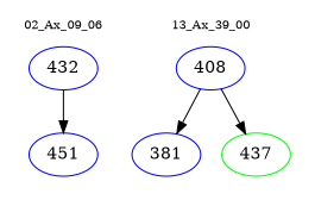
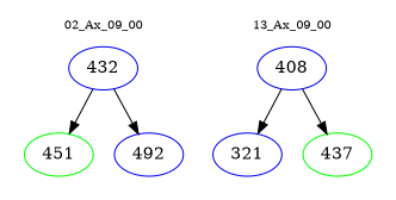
  digraph {
    node [color=blue]
    edge [color=black]
    n1 [label=432]
-   n2 [label=451]
+   n2 [color=green label=451]
+   n3 [label=492]
    n4 [label=408]
-   n5 [label=381]
+   n5 [label=321]
    n6 [color=green label=437]
    subgraph cluster_1 {
      color=white
      fontsize=10
-     label="02_Ax_09_06"
+     label="02_Ax_09_00"
      n1
      n2
+     n3
    }
    subgraph cluster_2 {
      color=white
      fontsize=10
-     label="13_Ax_39_00"
+     label="13_Ax_09_00"
      n4
      n5
      n6
    }
    n1 -> n2
+   n1 -> n3
    n4 -> n5
    n4 -> n6
  }
